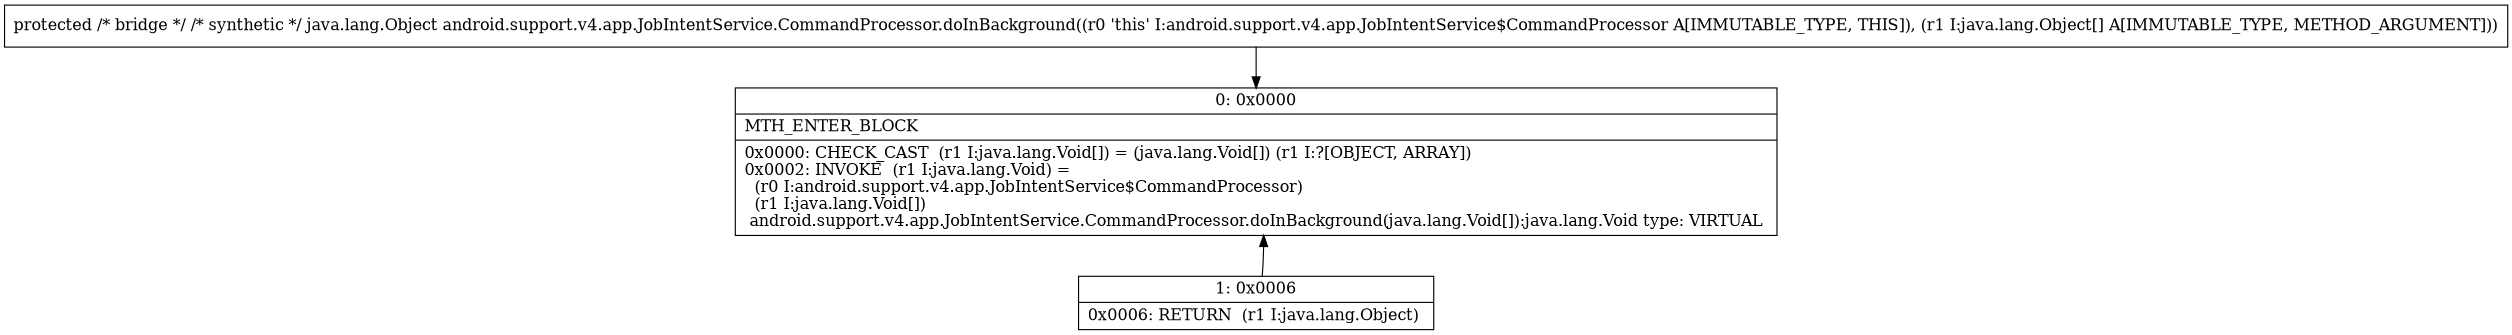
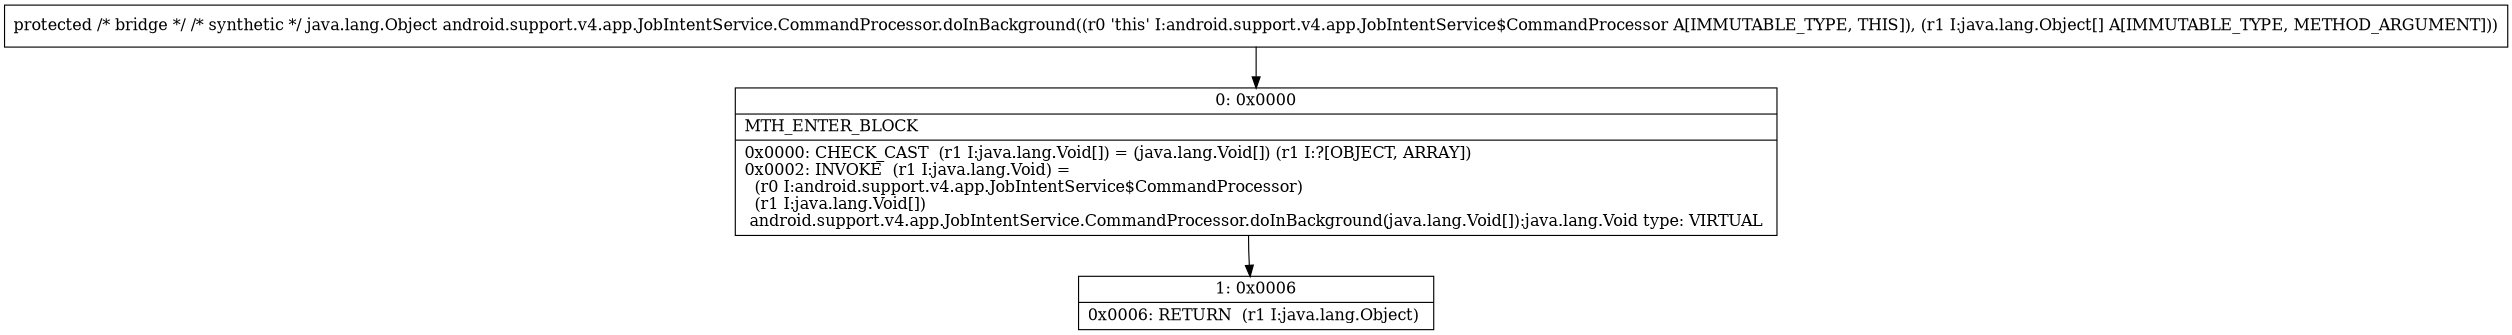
  digraph {
    node [shape=record]
    n1 [label="{0\:\ 0x0000|MTH_ENTER_BLOCK\l|0x0000: CHECK_CAST  (r1 I:java.lang.Void[]) = (java.lang.Void[]) (r1 I:?[OBJECT, ARRAY]) \l0x0002: INVOKE  (r1 I:java.lang.Void) = \l  (r0 I:android.support.v4.app.JobIntentService$CommandProcessor)\l  (r1 I:java.lang.Void[])\l android.support.v4.app.JobIntentService.CommandProcessor.doInBackground(java.lang.Void[]):java.lang.Void type: VIRTUAL \l}"]
    n2 [label="{1\:\ 0x0006|0x0006: RETURN  (r1 I:java.lang.Object) \l}"]
    n3 [label="{protected \/* bridge *\/ \/* synthetic *\/ java.lang.Object android.support.v4.app.JobIntentService.CommandProcessor.doInBackground((r0 'this' I:android.support.v4.app.JobIntentService$CommandProcessor A[IMMUTABLE_TYPE, THIS]), (r1 I:java.lang.Object[] A[IMMUTABLE_TYPE, METHOD_ARGUMENT])) }"]
-   n2 -> n1
+   n1 -> n2
    n3 -> n1
  }
